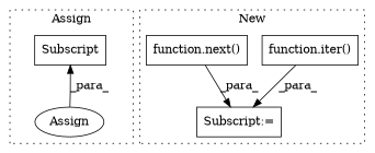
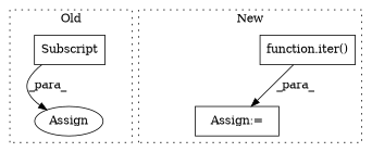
  digraph {
    node [a=75 l="5,1" shape=box]
    n1 [a=63 l="8,0" label=Subscript s="1201,0"]
    n2 [a=76 l=1 label=Assign s=1207 shape=ellipse]
    n3 [label="function.iter()" s="1082,1092"]
-   n4 [label="function.next()" s="1118,1125"]
-   n5 [a=68 l=3 label="Subscript:=" s=1111]
+   n5 [a=68 l=3 label="Assign:=" s=1111]
    subgraph cluster_1 {
-     label=Assign
+     label=Old
      style=dotted
      n1
      n2
    }
    subgraph cluster_2 {
      label=New
      style=dotted
      n3
-     n4
      n5
    }
-   n2 -> n1 [label=_para_]
+   n1 -> n2 [label=_para_]
    n3 -> n5 [label=_para_]
-   n4 -> n5 [label=_para_]
  }
